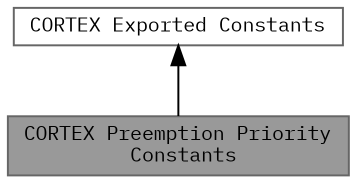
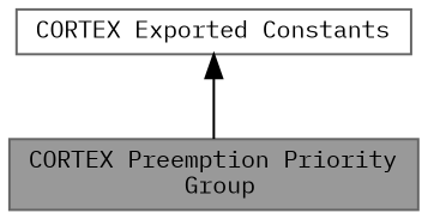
  digraph {
    rankdir=TB
    fontname="IBM Plex Mono"
    node [fontname="IBM Plex Mono" fontsize=10 shape=box style=filled]
    n1 [color=grey40 fillcolor=white height=0.2 label="CORTEX Exported Constants" width=0.4]
-   n2 [color=gray40 fillcolor=grey60 fontcolor=black height=0.2 label="CORTEX Preemption Priority\l Constants" width=0.4]
+   n2 [color=gray40 fillcolor=grey60 fontcolor=black height=0.2 label="CORTEX Preemption Priority\l Group" width=0.4]
    n1 -> n2 [dir=back fontname="IBM Plex Mono" fontsize=10 labelfontname=Helvetica labelfontsize=10 shape=plaintext style=solid]
  }
